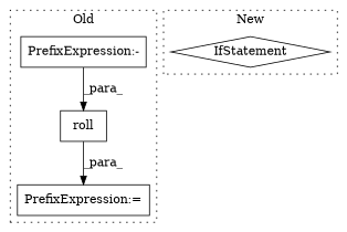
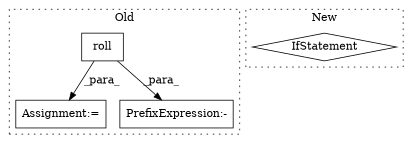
  digraph {
    fontname="DejaVu Serif"
    node [l=1 shape=box fontname="DejaVu Serif"]
    edge [fontname="DejaVu Serif"]
    n1 [a=32 l="5,1" label=roll s="2203,2271"]
-   n2 [a=7 label="PrefixExpression:=" s=2318]
+   n2 [a=7 label="Assignment:=" s=2318]
    n3 [a=38 label="PrefixExpression:-" s=2269]
    n4 [a=25 l="4,2" label=IfStatement s="4647,4658" shape=diamond]
    subgraph cluster_1 {
      label=Old
      style=dotted
      n1
      n2
      n3
    }
    subgraph cluster_2 {
      label=New
      style=dotted
      n4
    }
    n1 -> n2 [label=_para_]
-   n3 -> n1 [label=_para_]
+   n1 -> n3 [label=_para_]
  }
